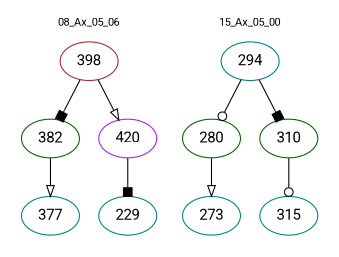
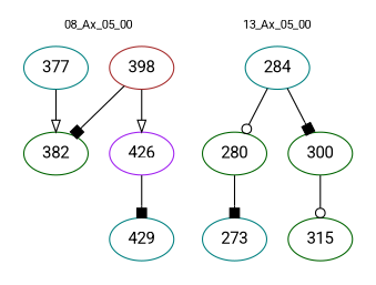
  digraph {
    fontname=Roboto
    node [color=darkgreen fontname=Roboto]
    edge [arrowhead=box color=black fontname=Roboto]
    n1 [color=brown label=398]
    n2 [label=382]
-   n3 [color=purple label=420]
+   n3 [color=purple label=426]
    n4 [color=teal label=377]
-   n5 [color=teal label=229]
-   n6 [color=teal label=294]
+   n5 [color=teal label=429]
+   n6 [color=teal label=284]
    n7 [label=280]
-   n8 [label=310]
+   n8 [label=300]
    n9 [color=teal label=273]
-   n10 [color=teal label=315]
+   n10 [label=315]
    subgraph cluster_1 {
      color=white
      fontsize=10
-     label="08_Ax_05_06"
+     label="08_Ax_05_00"
      n1
      n2
      n3
      n4
      n5
    }
    subgraph cluster_2 {
      color=white
      fontsize=10
-     label="15_Ax_05_00"
+     label="13_Ax_05_00"
      n6
      n7
      n8
      n9
      n10
    }
    n1 -> n2
    n1 -> n3 [arrowhead=onormal]
-   n2 -> n4 [arrowhead=onormal]
+   n4 -> n2 [arrowhead=onormal]
    n3 -> n5
    n6 -> n7 [arrowhead=odot]
    n6 -> n8
-   n7 -> n9 [arrowhead=onormal]
+   n7 -> n9
    n8 -> n10 [arrowhead=odot]
  }
